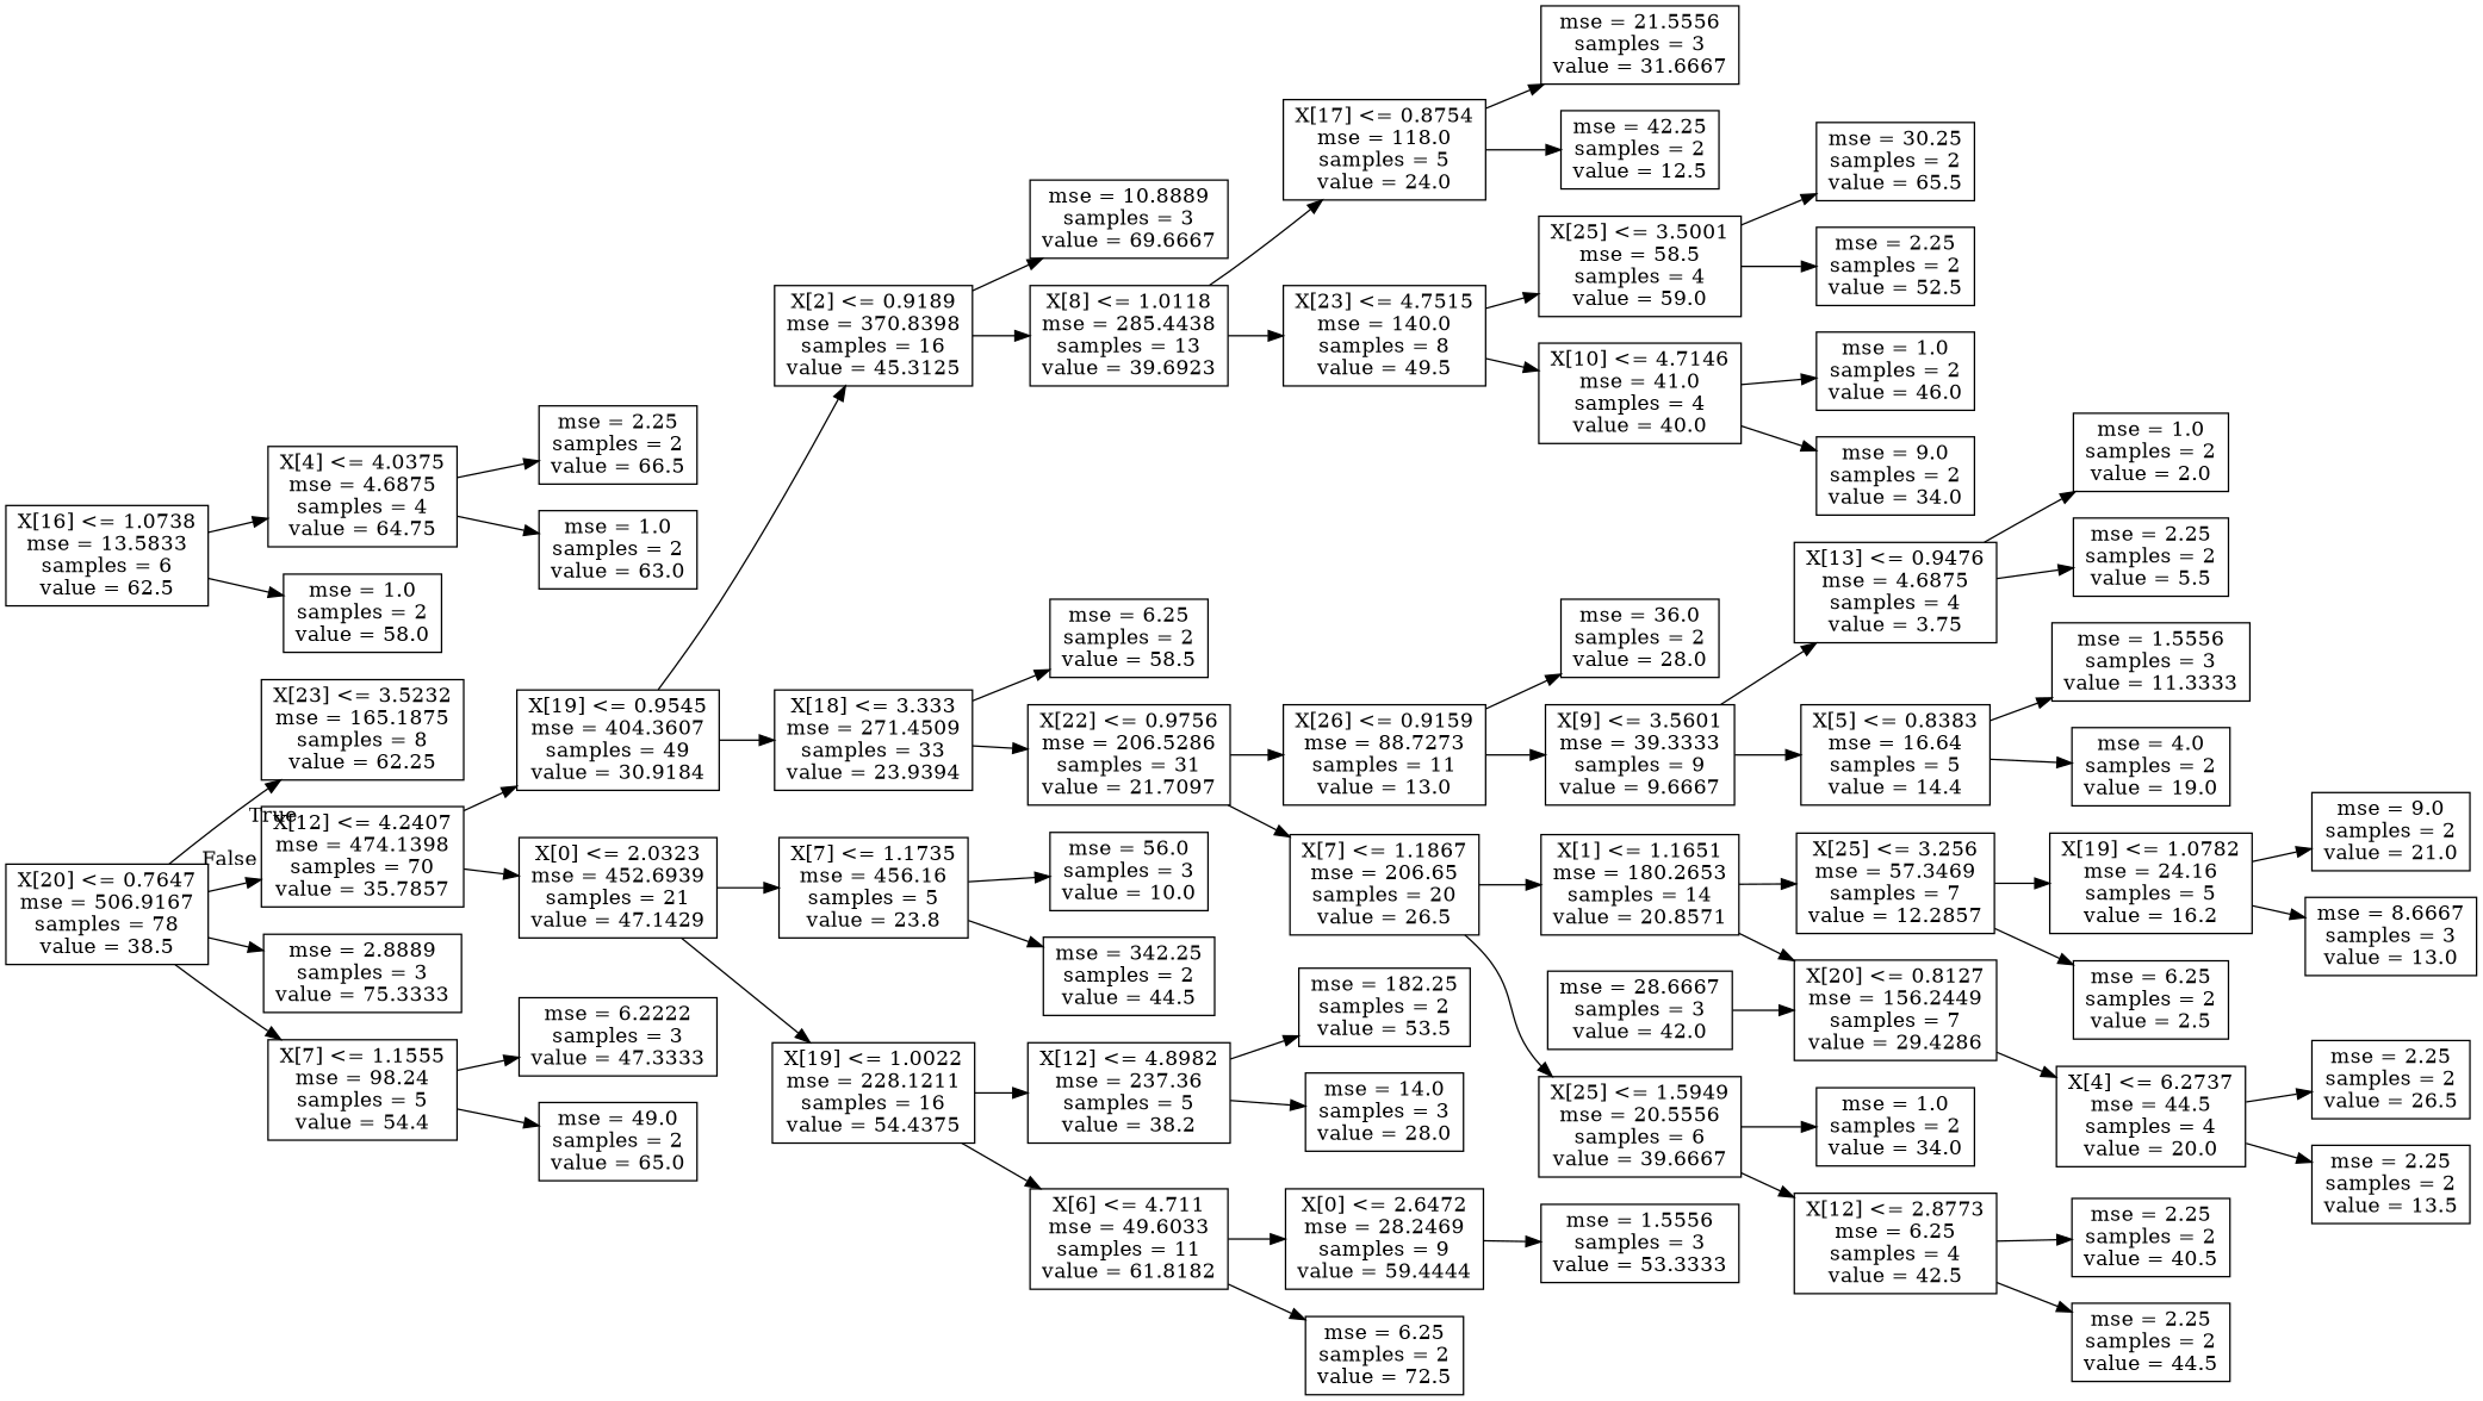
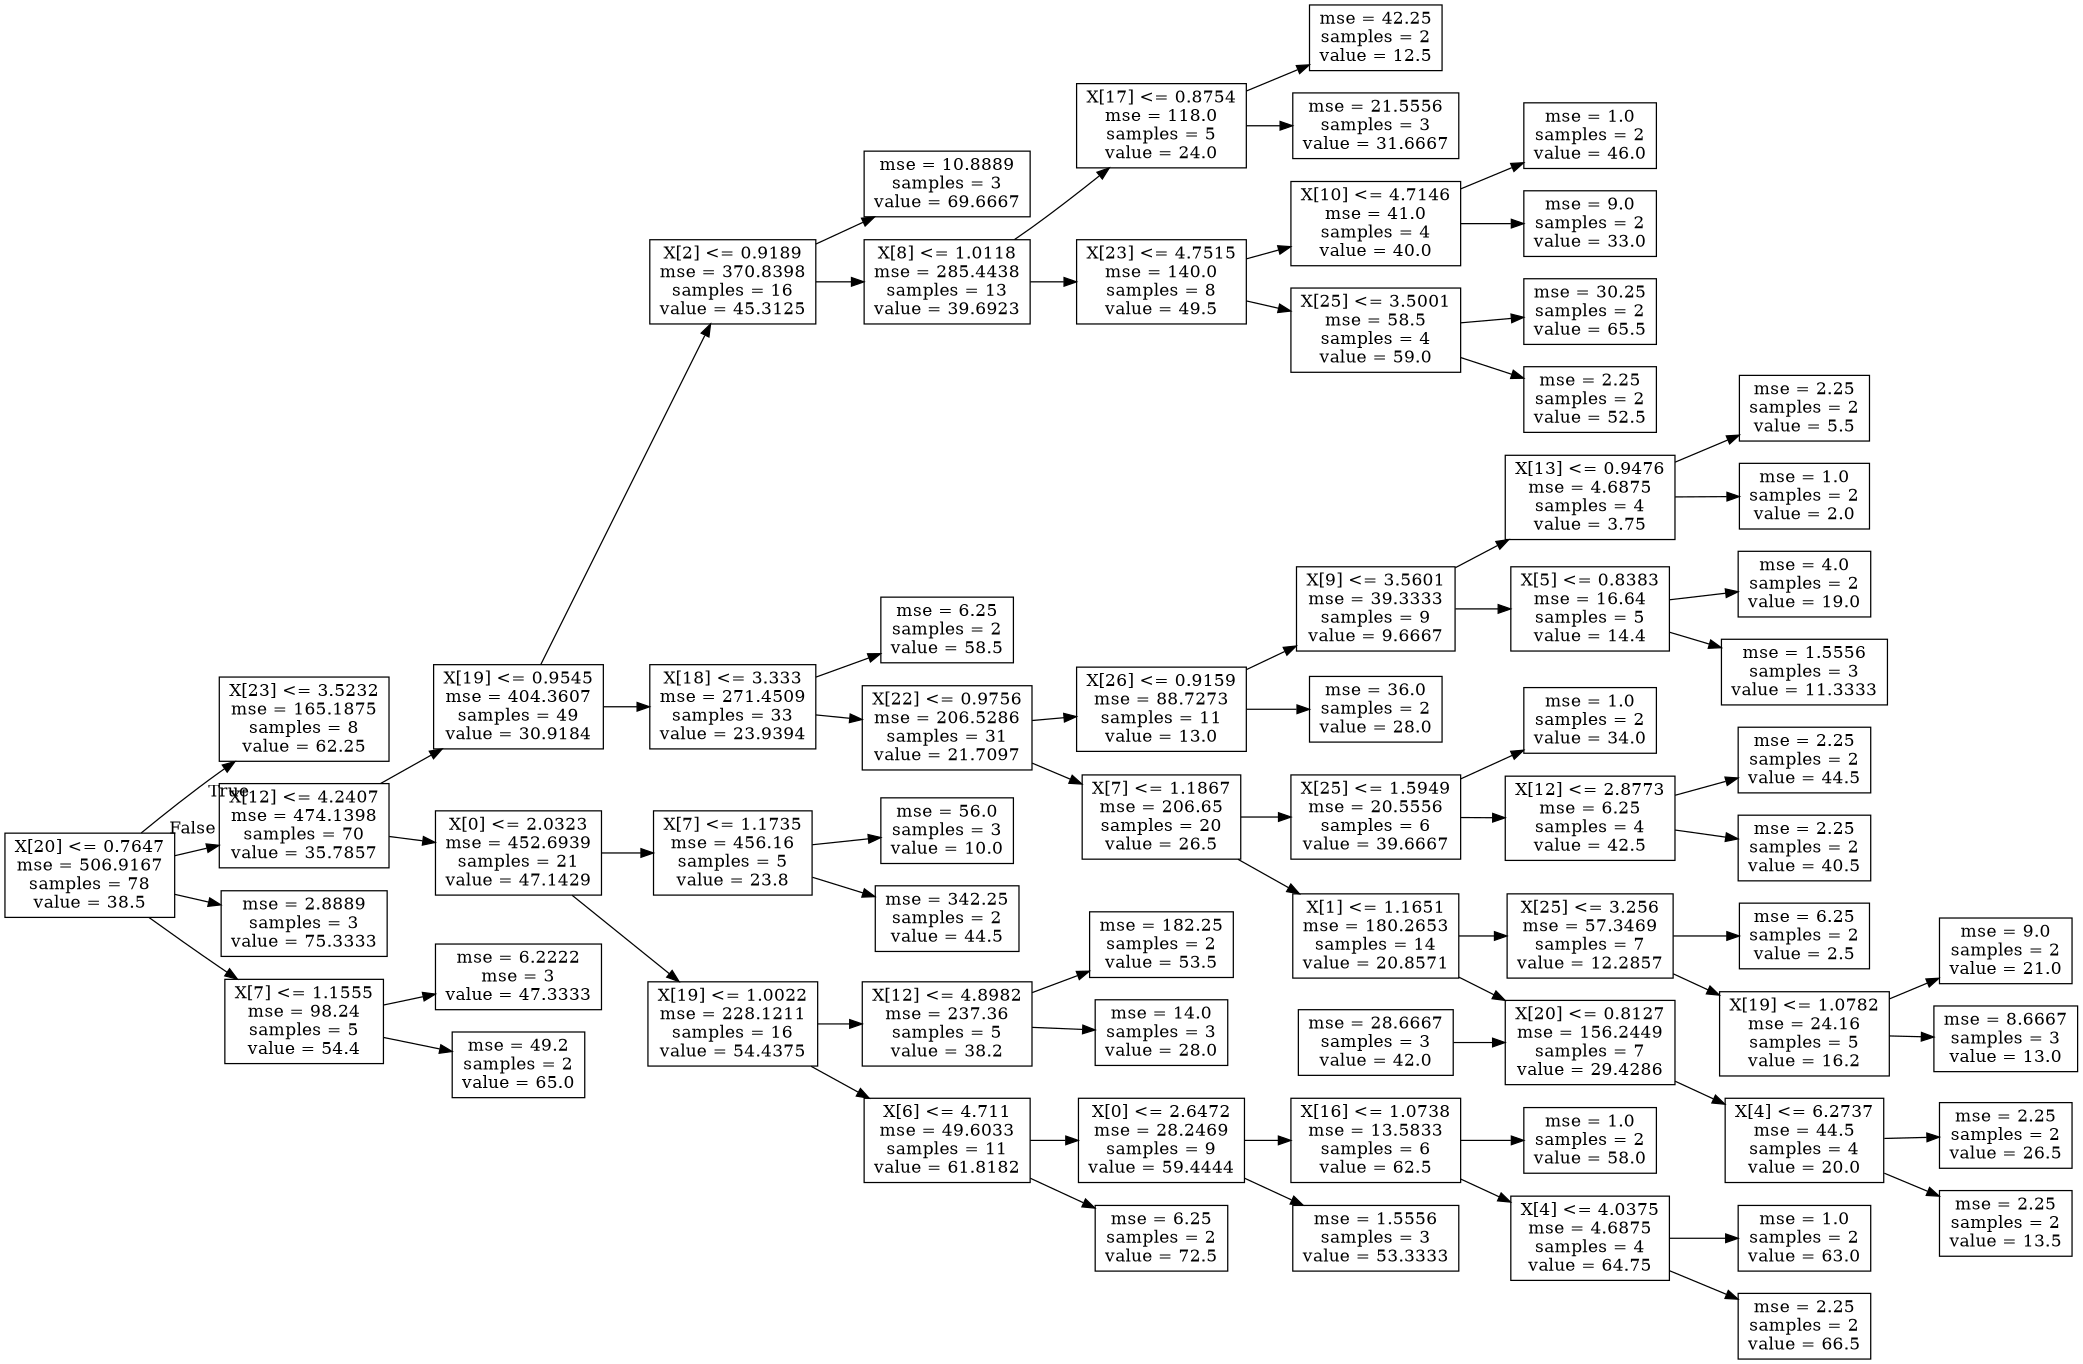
  digraph {
    rankdir=LR
    node [shape=box]
    n1 [label="X[20] <= 0.7647\nmse = 506.9167\nsamples = 78\nvalue = 38.5"]
    n2 [label="X[23] <= 3.5232\nmse = 165.1875\nsamples = 8\nvalue = 62.25"]
    n3 [label="X[12] <= 4.2407\nmse = 474.1398\nsamples = 70\nvalue = 35.7857"]
    n4 [label="mse = 2.8889\nsamples = 3\nvalue = 75.3333"]
    n5 [label="X[7] <= 1.1555\nmse = 98.24\nsamples = 5\nvalue = 54.4"]
    n6 [label="X[19] <= 0.9545\nmse = 404.3607\nsamples = 49\nvalue = 30.9184"]
    n7 [label="X[0] <= 2.0323\nmse = 452.6939\nsamples = 21\nvalue = 47.1429"]
-   n8 [label="mse = 6.2222\nsamples = 3\nvalue = 47.3333"]
-   n9 [label="mse = 49.0\nsamples = 2\nvalue = 65.0"]
+   n8 [label="mse = 6.2222\nmse = 3\nvalue = 47.3333"]
+   n9 [label="mse = 49.2\nsamples = 2\nvalue = 65.0"]
    n10 [label="X[2] <= 0.9189\nmse = 370.8398\nsamples = 16\nvalue = 45.3125"]
    n11 [label="X[18] <= 3.333\nmse = 271.4509\nsamples = 33\nvalue = 23.9394"]
    n12 [label="X[7] <= 1.1735\nmse = 456.16\nsamples = 5\nvalue = 23.8"]
    n13 [label="X[19] <= 1.0022\nmse = 228.1211\nsamples = 16\nvalue = 54.4375"]
    n14 [label="mse = 10.8889\nsamples = 3\nvalue = 69.6667"]
    n15 [label="X[8] <= 1.0118\nmse = 285.4438\nsamples = 13\nvalue = 39.6923"]
    n16 [label="mse = 6.25\nsamples = 2\nvalue = 58.5"]
    n17 [label="X[22] <= 0.9756\nmse = 206.5286\nsamples = 31\nvalue = 21.7097"]
    n18 [label="X[17] <= 0.8754\nmse = 118.0\nsamples = 5\nvalue = 24.0"]
    n19 [label="X[23] <= 4.7515\nmse = 140.0\nsamples = 8\nvalue = 49.5"]
    n20 [label="mse = 21.5556\nsamples = 3\nvalue = 31.6667"]
    n21 [label="mse = 42.25\nsamples = 2\nvalue = 12.5"]
    n22 [label="X[25] <= 3.5001\nmse = 58.5\nsamples = 4\nvalue = 59.0"]
    n23 [label="X[10] <= 4.7146\nmse = 41.0\nsamples = 4\nvalue = 40.0"]
    n24 [label="mse = 30.25\nsamples = 2\nvalue = 65.5"]
    n25 [label="mse = 2.25\nsamples = 2\nvalue = 52.5"]
    n26 [label="mse = 1.0\nsamples = 2\nvalue = 46.0"]
-   n27 [label="mse = 9.0\nsamples = 2\nvalue = 34.0"]
+   n27 [label="mse = 9.0\nsamples = 2\nvalue = 33.0"]
    n28 [label="X[26] <= 0.9159\nmse = 88.7273\nsamples = 11\nvalue = 13.0"]
    n29 [label="X[7] <= 1.1867\nmse = 206.65\nsamples = 20\nvalue = 26.5"]
    n30 [label="mse = 36.0\nsamples = 2\nvalue = 28.0"]
    n31 [label="X[9] <= 3.5601\nmse = 39.3333\nsamples = 9\nvalue = 9.6667"]
    n32 [label="X[1] <= 1.1651\nmse = 180.2653\nsamples = 14\nvalue = 20.8571"]
    n33 [label="X[25] <= 1.5949\nmse = 20.5556\nsamples = 6\nvalue = 39.6667"]
    n34 [label="X[13] <= 0.9476\nmse = 4.6875\nsamples = 4\nvalue = 3.75"]
    n35 [label="X[5] <= 0.8383\nmse = 16.64\nsamples = 5\nvalue = 14.4"]
    n36 [label="mse = 1.0\nsamples = 2\nvalue = 2.0"]
    n37 [label="mse = 2.25\nsamples = 2\nvalue = 5.5"]
    n38 [label="mse = 1.5556\nsamples = 3\nvalue = 11.3333"]
    n39 [label="mse = 4.0\nsamples = 2\nvalue = 19.0"]
    n40 [label="X[25] <= 3.256\nmse = 57.3469\nsamples = 7\nvalue = 12.2857"]
    n41 [label="X[20] <= 0.8127\nmse = 156.2449\nsamples = 7\nvalue = 29.4286"]
    n42 [label="mse = 1.0\nsamples = 2\nvalue = 34.0"]
    n43 [label="X[12] <= 2.8773\nmse = 6.25\nsamples = 4\nvalue = 42.5"]
    n44 [label="X[19] <= 1.0782\nmse = 24.16\nsamples = 5\nvalue = 16.2"]
    n45 [label="mse = 6.25\nsamples = 2\nvalue = 2.5"]
    n46 [label="X[4] <= 6.2737\nmse = 44.5\nsamples = 4\nvalue = 20.0"]
    n47 [label="mse = 9.0\nsamples = 2\nvalue = 21.0"]
    n48 [label="mse = 8.6667\nsamples = 3\nvalue = 13.0"]
    n49 [label="mse = 28.6667\nsamples = 3\nvalue = 42.0"]
    n50 [label="mse = 2.25\nsamples = 2\nvalue = 26.5"]
    n51 [label="mse = 2.25\nsamples = 2\nvalue = 13.5"]
    n52 [label="mse = 2.25\nsamples = 2\nvalue = 40.5"]
    n53 [label="mse = 2.25\nsamples = 2\nvalue = 44.5"]
    n54 [label="mse = 56.0\nsamples = 3\nvalue = 10.0"]
    n55 [label="mse = 342.25\nsamples = 2\nvalue = 44.5"]
    n56 [label="X[12] <= 4.8982\nmse = 237.36\nsamples = 5\nvalue = 38.2"]
    n57 [label="X[6] <= 4.711\nmse = 49.6033\nsamples = 11\nvalue = 61.8182"]
    n58 [label="mse = 182.25\nsamples = 2\nvalue = 53.5"]
    n59 [label="mse = 14.0\nsamples = 3\nvalue = 28.0"]
    n60 [label="X[0] <= 2.6472\nmse = 28.2469\nsamples = 9\nvalue = 59.4444"]
    n61 [label="mse = 6.25\nsamples = 2\nvalue = 72.5"]
    n62 [label="mse = 1.5556\nsamples = 3\nvalue = 53.3333"]
    n63 [label="X[16] <= 1.0738\nmse = 13.5833\nsamples = 6\nvalue = 62.5"]
    n64 [label="X[4] <= 4.0375\nmse = 4.6875\nsamples = 4\nvalue = 64.75"]
    n65 [label="mse = 1.0\nsamples = 2\nvalue = 58.0"]
    n66 [label="mse = 2.25\nsamples = 2\nvalue = 66.5"]
    n67 [label="mse = 1.0\nsamples = 2\nvalue = 63.0"]
    n1 -> n2 [headlabel=True labelangle=45 labeldistance=2.5]
    n1 -> n3 [headlabel=False labelangle=-45 labeldistance=2.5]
    n1 -> n4
    n1 -> n5
    n3 -> n6
    n3 -> n7
    n5 -> n8
    n5 -> n9
    n6 -> n10
    n6 -> n11
    n7 -> n12
    n7 -> n13
    n10 -> n14
    n10 -> n15
    n11 -> n16
    n11 -> n17
    n12 -> n54
    n12 -> n55
    n13 -> n56
    n13 -> n57
    n15 -> n18
    n15 -> n19
    n17 -> n28
    n17 -> n29
    n18 -> n20
    n18 -> n21
    n19 -> n22
    n19 -> n23
    n22 -> n24
    n22 -> n25
    n23 -> n26
    n23 -> n27
    n28 -> n30
    n28 -> n31
    n29 -> n32
    n29 -> n33
    n31 -> n34
    n31 -> n35
    n32 -> n40
    n32 -> n41
    n33 -> n42
    n33 -> n43
    n34 -> n36
    n34 -> n37
    n35 -> n38
    n35 -> n39
    n40 -> n44
    n40 -> n45
    n41 -> n46
    n43 -> n52
    n43 -> n53
    n44 -> n47
    n44 -> n48
    n46 -> n50
    n46 -> n51
    n49 -> n41
    n56 -> n58
    n56 -> n59
    n57 -> n60
    n57 -> n61
    n60 -> n62
+   n60 -> n63
    n63 -> n64
    n63 -> n65
    n64 -> n66
    n64 -> n67
  }
